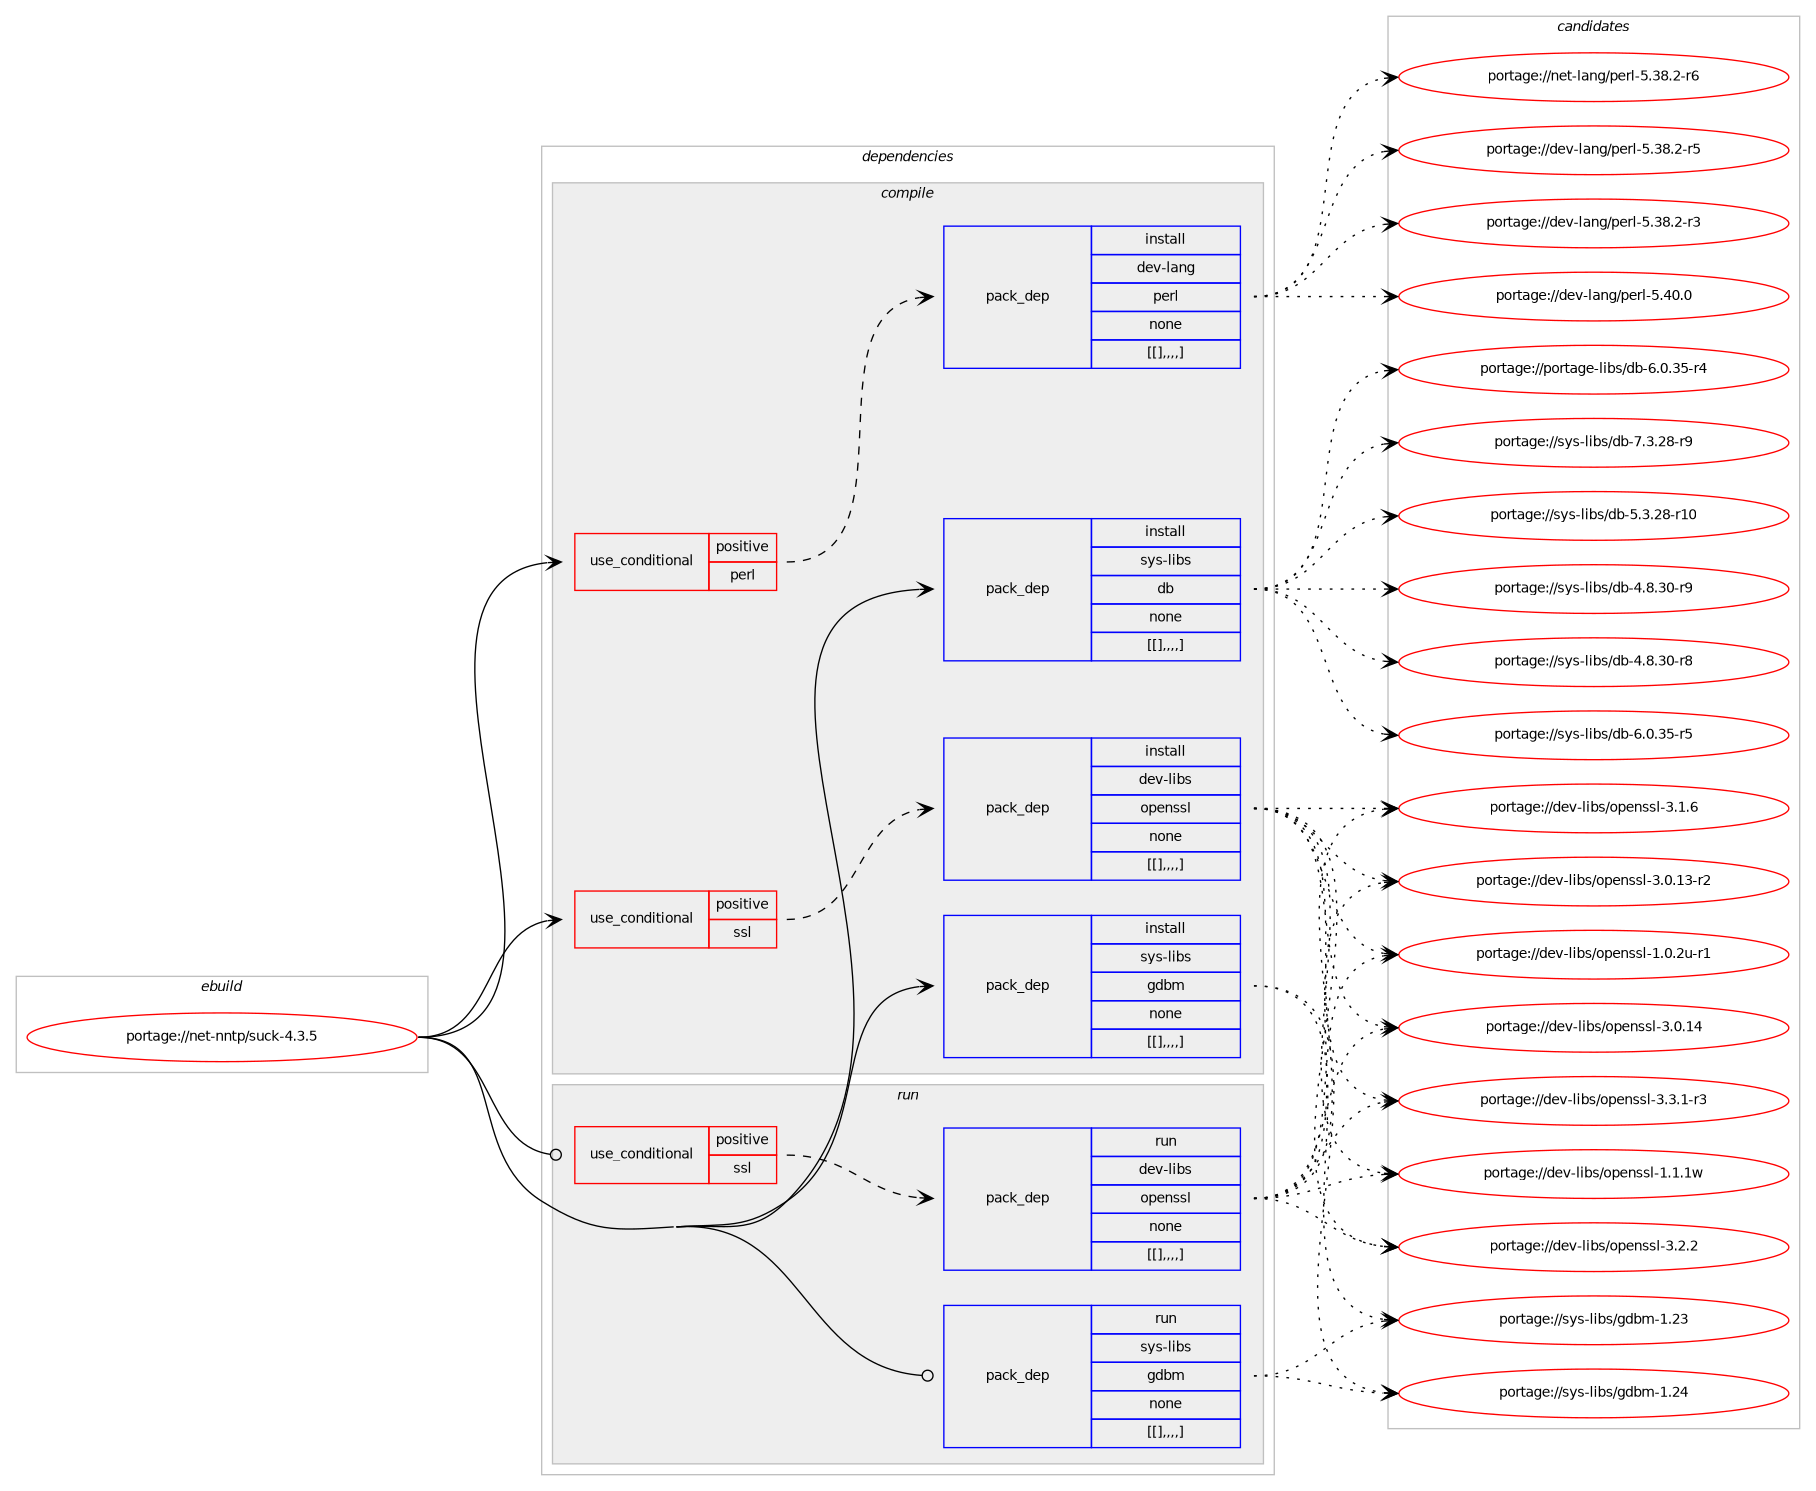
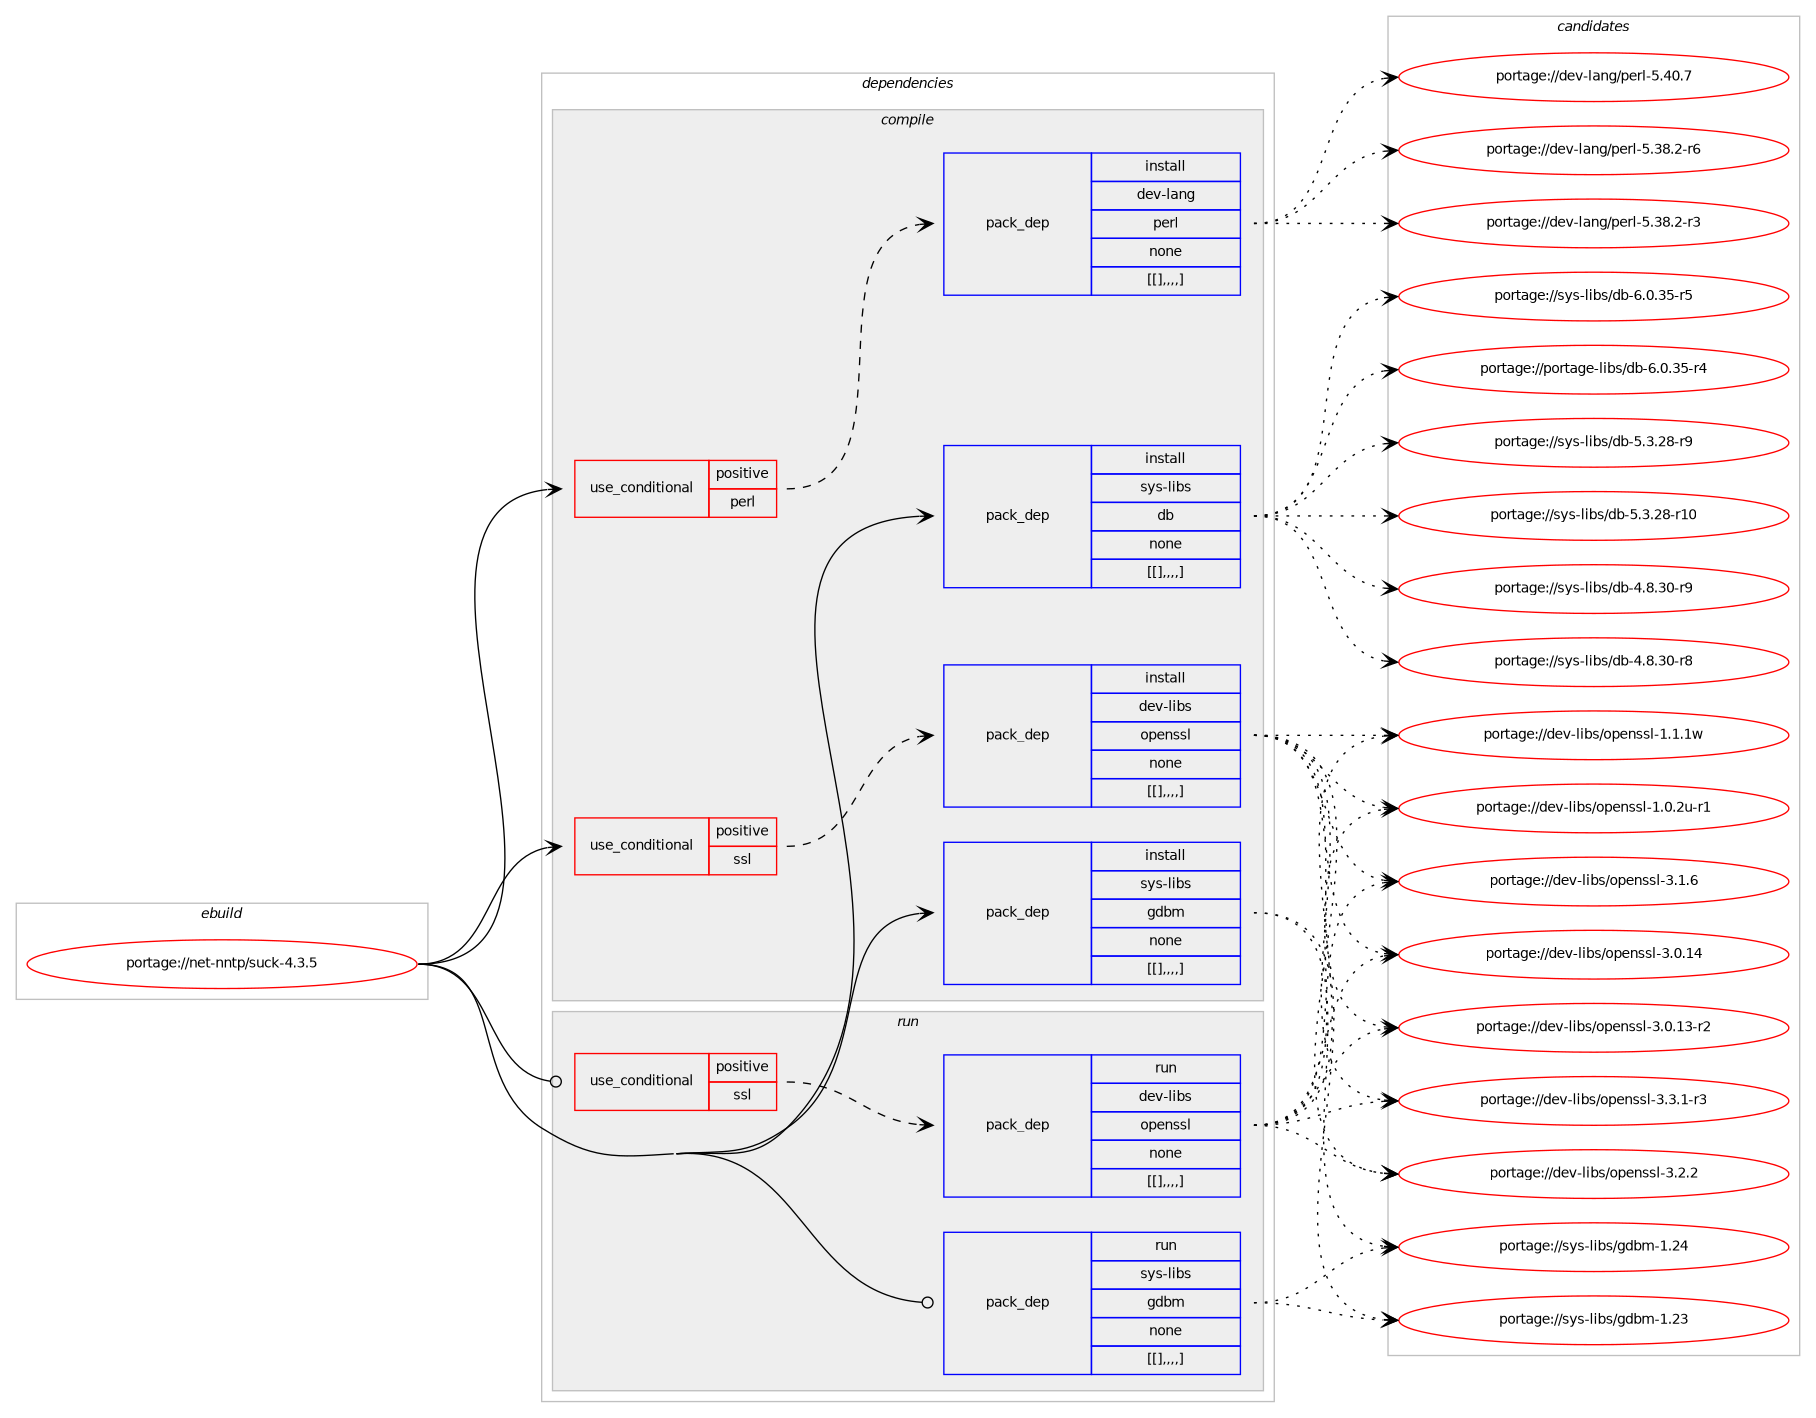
  digraph {
    compound=true
    concentrate=true
    fontname=Helvetica
    fontsize=10
    newrank=true
    rankdir=LR
    ranksep=1.5
    node [color=red fontname=Helvetica fontsize=10]
    edge [arrowhead=vee headport=w style=dotted tailport=e weight=100]
    n1 [label="portage://net-nntp/suck-4.3.5" width=4]
    n2 [color=blue label=<<TABLE BORDER="0" CELLBORDER="1" CELLSPACING="0" CELLPADDING="4" WIDTH="220"><TR><TD ROWSPAN="6" CELLPADDING="30">pack_dep</TD></TR><TR><TD WIDTH="110">install</TD></TR><TR><TD>dev-lang</TD></TR><TR><TD>perl</TD></TR><TR><TD>none</TD></TR><TR><TD>[[],,,,]</TD></TR></TABLE>> shape=none]
    n3 [label=<<TABLE BORDER="0" CELLBORDER="1" CELLSPACING="0" CELLPADDING="4"><TR><TD ROWSPAN="3" CELLPADDING="10">use_conditional</TD></TR><TR><TD>positive</TD></TR><TR><TD>perl</TD></TR></TABLE>> shape=none]
    n4 [color=blue label=<<TABLE BORDER="0" CELLBORDER="1" CELLSPACING="0" CELLPADDING="4" WIDTH="220"><TR><TD ROWSPAN="6" CELLPADDING="30">pack_dep</TD></TR><TR><TD WIDTH="110">install</TD></TR><TR><TD>dev-libs</TD></TR><TR><TD>openssl</TD></TR><TR><TD>none</TD></TR><TR><TD>[[],,,,]</TD></TR></TABLE>> shape=none]
    n5 [label=<<TABLE BORDER="0" CELLBORDER="1" CELLSPACING="0" CELLPADDING="4"><TR><TD ROWSPAN="3" CELLPADDING="10">use_conditional</TD></TR><TR><TD>positive</TD></TR><TR><TD>ssl</TD></TR></TABLE>> shape=none]
    n6 [color=blue label=<<TABLE BORDER="0" CELLBORDER="1" CELLSPACING="0" CELLPADDING="4" WIDTH="220"><TR><TD ROWSPAN="6" CELLPADDING="30">pack_dep</TD></TR><TR><TD WIDTH="110">install</TD></TR><TR><TD>sys-libs</TD></TR><TR><TD>db</TD></TR><TR><TD>none</TD></TR><TR><TD>[[],,,,]</TD></TR></TABLE>> shape=none]
    n7 [color=blue label=<<TABLE BORDER="0" CELLBORDER="1" CELLSPACING="0" CELLPADDING="4" WIDTH="220"><TR><TD ROWSPAN="6" CELLPADDING="30">pack_dep</TD></TR><TR><TD WIDTH="110">install</TD></TR><TR><TD>sys-libs</TD></TR><TR><TD>gdbm</TD></TR><TR><TD>none</TD></TR><TR><TD>[[],,,,]</TD></TR></TABLE>> shape=none]
    n8 [color=blue label=<<TABLE BORDER="0" CELLBORDER="1" CELLSPACING="0" CELLPADDING="4" WIDTH="220"><TR><TD ROWSPAN="6" CELLPADDING="30">pack_dep</TD></TR><TR><TD WIDTH="110">run</TD></TR><TR><TD>dev-libs</TD></TR><TR><TD>openssl</TD></TR><TR><TD>none</TD></TR><TR><TD>[[],,,,]</TD></TR></TABLE>> shape=none]
    n9 [label=<<TABLE BORDER="0" CELLBORDER="1" CELLSPACING="0" CELLPADDING="4"><TR><TD ROWSPAN="3" CELLPADDING="10">use_conditional</TD></TR><TR><TD>positive</TD></TR><TR><TD>ssl</TD></TR></TABLE>> shape=none]
    n10 [color=blue label=<<TABLE BORDER="0" CELLBORDER="1" CELLSPACING="0" CELLPADDING="4" WIDTH="220"><TR><TD ROWSPAN="6" CELLPADDING="30">pack_dep</TD></TR><TR><TD WIDTH="110">run</TD></TR><TR><TD>sys-libs</TD></TR><TR><TD>gdbm</TD></TR><TR><TD>none</TD></TR><TR><TD>[[],,,,]</TD></TR></TABLE>> shape=none]
-   n11 [label="portage://dev-lang/perl-5.40.0" width=4]
-   n12 [label="portage://net-lang/perl-5.38.2-r6" width=4]
-   n13 [label="portage://dev-lang/perl-5.38.2-r5" width=4]
+   n11 [label="portage://dev-lang/perl-5.40.7" width=4]
+   n12 [label="portage://dev-lang/perl-5.38.2-r6" width=4]
    n14 [label="portage://dev-lang/perl-5.38.2-r3" width=4]
    n15 [label="portage://dev-libs/openssl-3.3.1-r3" width=4]
    n16 [label="portage://dev-libs/openssl-3.2.2" width=4]
    n17 [label="portage://dev-libs/openssl-3.1.6" width=4]
    n18 [label="portage://dev-libs/openssl-3.0.14" width=4]
    n19 [label="portage://dev-libs/openssl-3.0.13-r2" width=4]
    n20 [label="portage://dev-libs/openssl-1.1.1w" width=4]
    n21 [label="portage://dev-libs/openssl-1.0.2u-r1" width=4]
    n22 [label="portage://sys-libs/db-6.0.35-r5" width=4]
    n23 [label="portage://portage-libs/db-6.0.35-r4" width=4]
-   n24 [label="portage://sys-libs/db-7.3.28-r9" width=4]
+   n24 [label="portage://sys-libs/db-5.3.28-r9" width=4]
    n25 [label="portage://sys-libs/db-5.3.28-r10" width=4]
    n26 [label="portage://sys-libs/db-4.8.30-r9" width=4]
    n27 [label="portage://sys-libs/db-4.8.30-r8" width=4]
    n28 [label="portage://sys-libs/gdbm-1.24" width=4]
    n29 [label="portage://sys-libs/gdbm-1.23" width=4]
    subgraph cluster_1 {
      color=gray
      label=<<i>ebuild</i>>
      n1
    }
    subgraph cluster_2 {
      color=gray
      label=<<i>dependencies</i>>
      subgraph cluster_3 {
        color=gray
        fillcolor="#eeeeee"
        label=<<i>compile</i>>
        style=filled
        subgraph sub_4 {
          color=gray
          fillcolor="#eeeeee"
          label=<<i>compile</i>>
          style=filled
          n3
          subgraph sub_5 {
            color=gray
            fillcolor="#eeeeee"
            label=<<i>compile</i>>
            style=filled
            n2
          }
        }
        subgraph sub_6 {
          color=gray
          fillcolor="#eeeeee"
          label=<<i>compile</i>>
          style=filled
          n5
          subgraph sub_7 {
            color=gray
            fillcolor="#eeeeee"
            label=<<i>compile</i>>
            style=filled
            n4
          }
        }
        subgraph sub_8 {
          color=gray
          fillcolor="#eeeeee"
          label=<<i>compile</i>>
          style=filled
          n6
        }
        subgraph sub_9 {
          color=gray
          fillcolor="#eeeeee"
          label=<<i>compile</i>>
          style=filled
          n7
        }
      }
      subgraph cluster_10 {
        color=gray
        fillcolor="#eeeeee"
        label=<<i>compile and run</i>>
        style=filled
      }
      subgraph cluster_11 {
        color=gray
        fillcolor="#eeeeee"
        label=<<i>run</i>>
        style=filled
        subgraph sub_12 {
          color=gray
          fillcolor="#eeeeee"
          label=<<i>run</i>>
          style=filled
          n9
          subgraph sub_13 {
            color=gray
            fillcolor="#eeeeee"
            label=<<i>run</i>>
            style=filled
            n8
          }
        }
        subgraph sub_14 {
          color=gray
          fillcolor="#eeeeee"
          label=<<i>run</i>>
          style=filled
          n10
        }
      }
    }
    subgraph cluster_15 {
      color=gray
      label=<<i>candidates</i>>
      rank=same
      subgraph sub_16 {
        color=black
        label=<<i>candidates</i>>
        nodesep=1
        rank=same
        n11
        n12
-       n13
        n14
      }
      subgraph sub_17 {
        color=black
        label=<<i>candidates</i>>
        nodesep=1
        rank=same
        n15
        n16
        n17
        n18
        n19
        n20
        n21
      }
      subgraph sub_18 {
        color=black
        label=<<i>candidates</i>>
        nodesep=1
        rank=same
        n22
        n23
        n24
        n25
        n26
        n27
      }
      subgraph sub_19 {
        color=black
        label=<<i>candidates</i>>
        nodesep=1
        rank=same
        n28
        n29
      }
      subgraph sub_20 {
        color=black
        label=<<i>candidates</i>>
        nodesep=1
        rank=same
        n15
        n16
        n17
        n18
        n19
        n20
        n21
      }
      subgraph sub_21 {
        color=black
        label=<<i>candidates</i>>
        nodesep=1
        rank=same
        n28
        n29
      }
    }
    n1 -> n3 [style=solid weight=20]
    n1 -> n5 [style=solid weight=20]
    n1 -> n6 [style=solid weight=20]
    n1 -> n7 [style=solid weight=20]
    n1 -> n9 [arrowhead=odot style=solid weight=20]
    n1 -> n10 [arrowhead=odot style=solid weight=20]
    n2 -> n11
    n2 -> n12
-   n2 -> n13
    n2 -> n14
    n3 -> n2 [style=dashed weight=20]
    n4 -> n15
    n4 -> n16
    n4 -> n17
    n4 -> n18
    n4 -> n19
    n4 -> n20
    n4 -> n21
    n5 -> n4 [style=dashed weight=20]
    n6 -> n22
    n6 -> n23
    n6 -> n24
    n6 -> n25
    n6 -> n26
    n6 -> n27
    n7 -> n28
    n7 -> n29
    n8 -> n15
    n8 -> n16
    n8 -> n17
    n8 -> n18
    n8 -> n19
    n8 -> n20
    n8 -> n21
    n9 -> n8 [style=dashed weight=20]
    n10 -> n28
    n10 -> n29
  }
